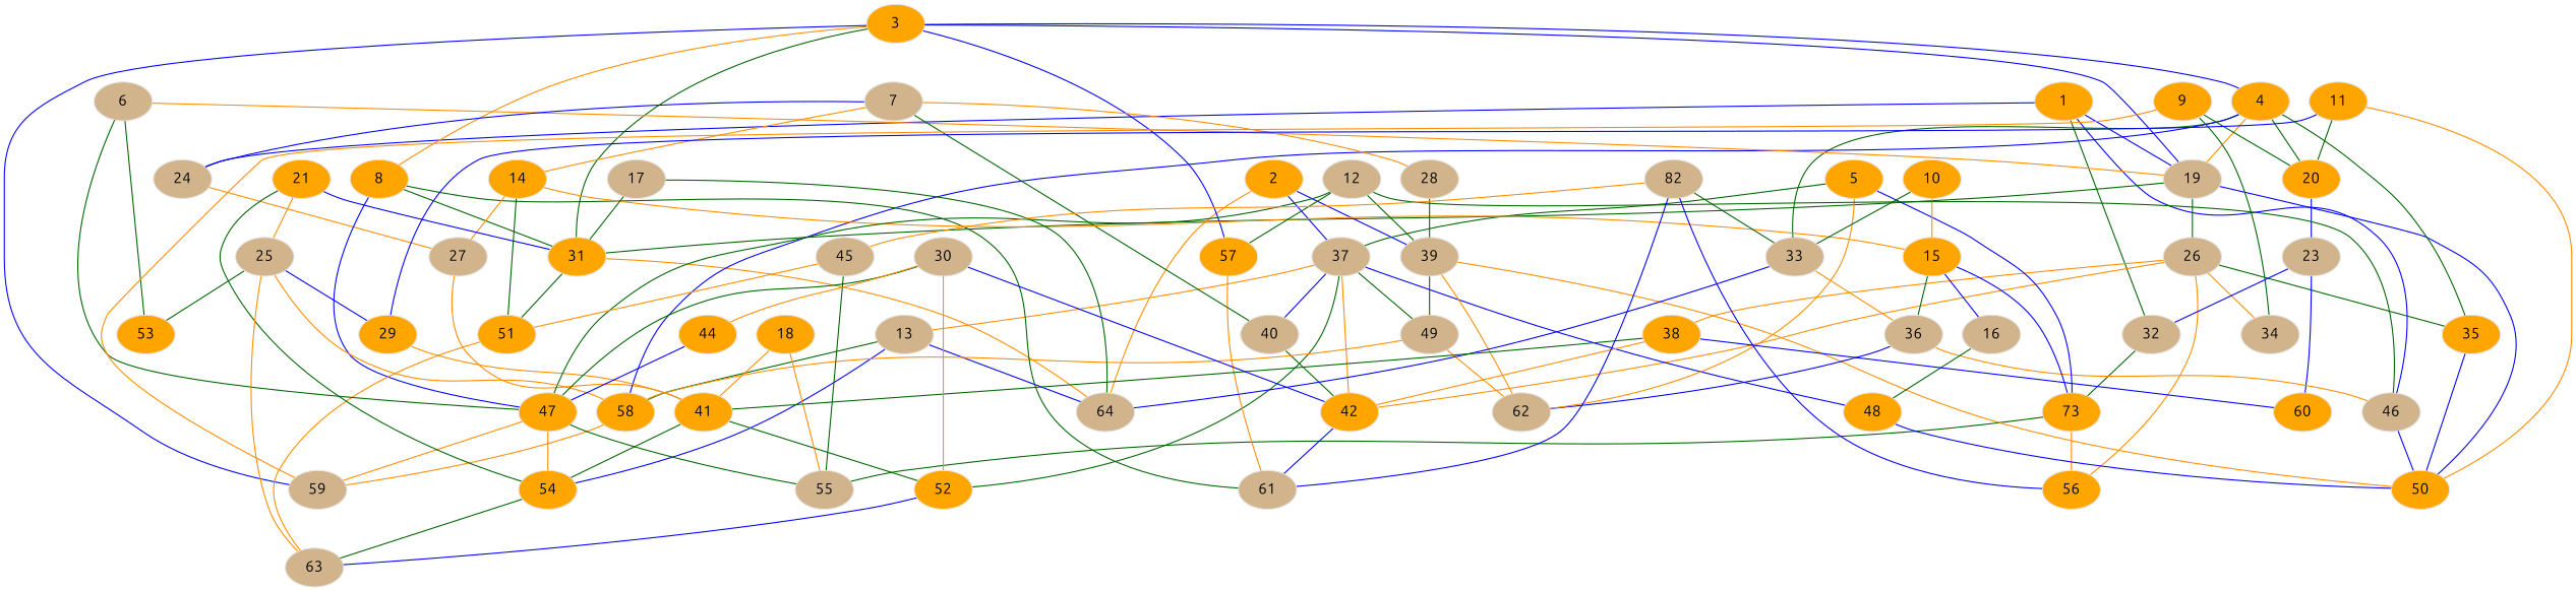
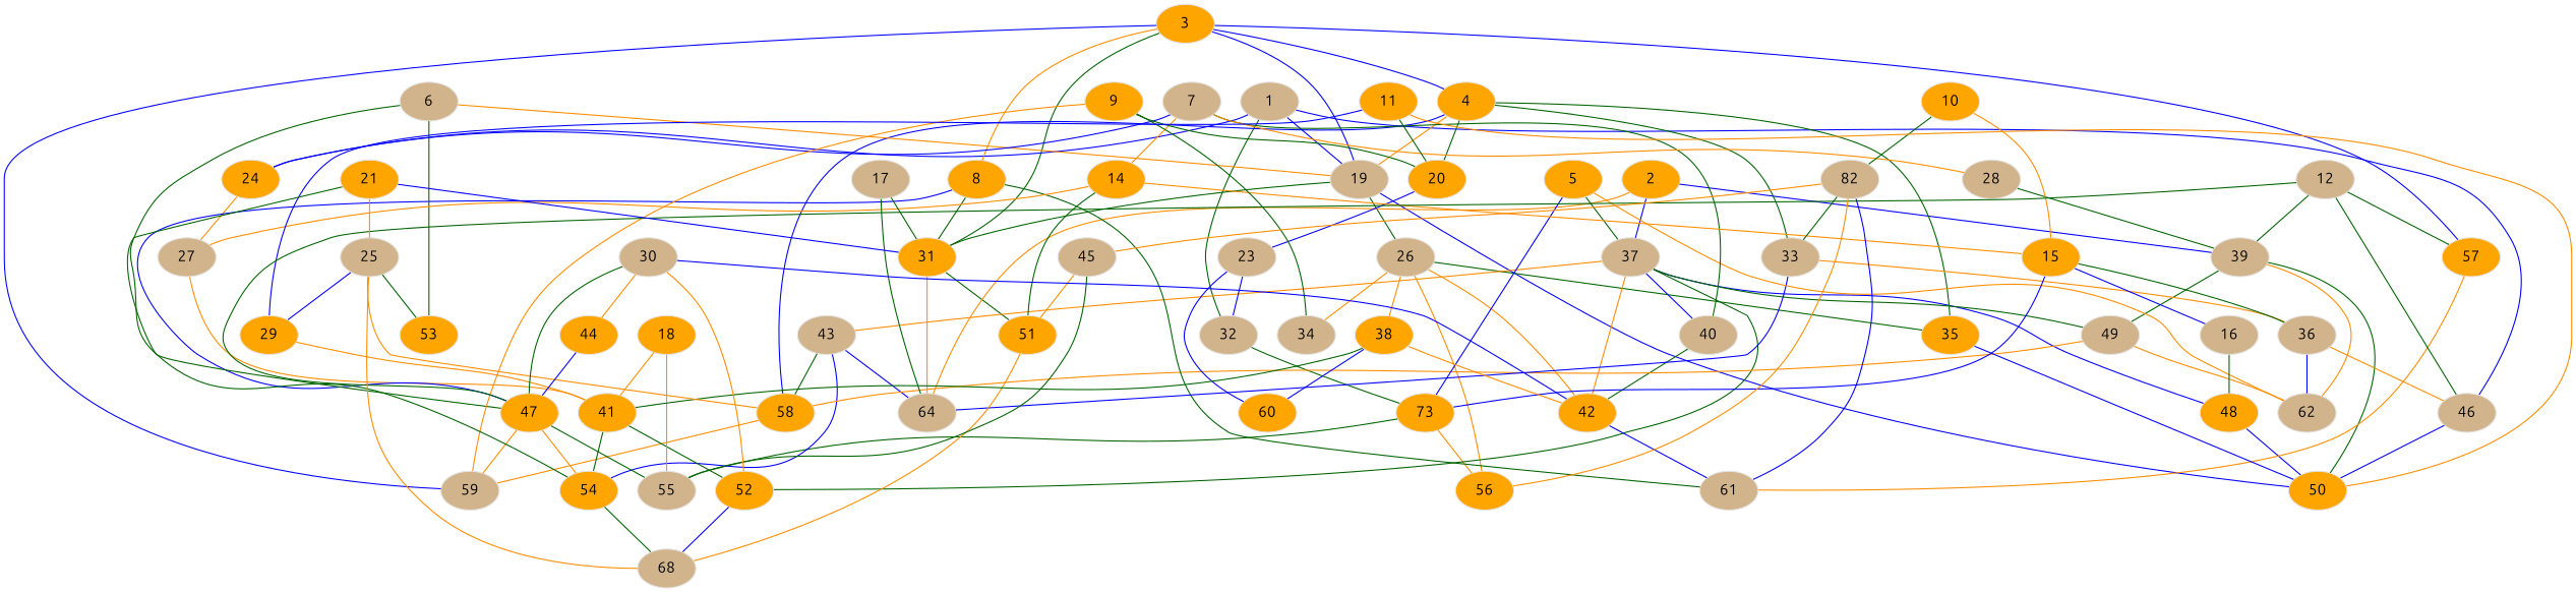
  graph {
    fontname=Ubuntu
    node [color=gray90 fillcolor=tan fontname=Ubuntu style=filled]
    edge [color=darkgreen fontname=Ubuntu]
-   1 [fillcolor=orange]
+   1
    19
-   24
+   24 [fillcolor=orange]
    32
    46
    31 [fillcolor=orange]
    50 [fillcolor=orange]
    26
    27
    n10 [fillcolor=orange label=73]
    2 [fillcolor=orange]
    37
    39
    64
-   13
+   13 [label=43]
    40
    48 [fillcolor=orange]
    42 [fillcolor=orange]
    52 [fillcolor=orange]
    49
    62
    3 [fillcolor=orange]
    4 [fillcolor=orange]
    8 [fillcolor=orange]
    57 [fillcolor=orange]
    59
    20 [fillcolor=orange]
    33
    35 [fillcolor=orange]
    58 [fillcolor=orange]
    47 [fillcolor=orange]
    61
    51 [fillcolor=orange]
    23
    36
    5 [fillcolor=orange]
    54 [fillcolor=orange]
    55
    56 [fillcolor=orange]
    6
    53 [fillcolor=orange]
    7
    14 [fillcolor=orange]
    28
    15 [fillcolor=orange]
    9 [fillcolor=orange]
    34
    10 [fillcolor=orange]
    16
    11 [fillcolor=orange]
    29 [fillcolor=orange]
    41 [fillcolor=orange]
    12
-   63
+   63 [label=68]
    17
    18 [fillcolor=orange]
    38 [fillcolor=orange]
    60 [fillcolor=orange]
    21 [fillcolor=orange]
    25
    n61 [label=82]
    45
    30
    44 [fillcolor=orange]
    1 -- 19 [color=blue]
    1 -- 24 [color=blue]
    1 -- 32
    1 -- 46 [color=blue]
    19 -- 31
    19 -- 50 [color=blue]
    19 -- 26
    24 -- 27 [color=darkorange]
    32 -- n10
    46 -- 50 [color=blue]
    31 -- 64 [color=darkorange]
    31 -- 51
    26 -- 42 [color=darkorange]
    26 -- 35
    26 -- 56 [color=darkorange]
    26 -- 34 [color=darkorange]
    26 -- 38 [color=darkorange]
    27 -- 41 [color=darkorange]
    n10 -- 55
    n10 -- 56 [color=darkorange]
    2 -- 37 [color=blue]
    2 -- 39 [color=blue]
    2 -- 64 [color=darkorange]
    37 -- 13 [color=darkorange]
    37 -- 40 [color=blue]
    37 -- 48 [color=blue]
    37 -- 42 [color=darkorange]
    37 -- 52
    37 -- 49
-   39 -- 50 [color=darkorange]
+   39 -- 50
    39 -- 49
    39 -- 62 [color=darkorange]
    13 -- 64 [color=blue]
    13 -- 58
    13 -- 54 [color=blue]
    40 -- 42
    48 -- 50 [color=blue]
    42 -- 61 [color=blue]
    52 -- 63 [color=blue]
    49 -- 62 [color=darkorange]
    49 -- 58 [color=darkorange]
    3 -- 19 [color=blue]
    3 -- 31
    3 -- 4 [color=blue]
    3 -- 8 [color=darkorange]
    3 -- 57 [color=blue]
    3 -- 59 [color=blue]
    4 -- 19 [color=darkorange]
    4 -- 20
    4 -- 33
    4 -- 35
    4 -- 58 [color=blue]
    8 -- 31
    8 -- 47 [color=blue]
    8 -- 61
    57 -- 61 [color=darkorange]
    20 -- 23 [color=blue]
    33 -- 64 [color=blue]
    33 -- 36 [color=darkorange]
    35 -- 50 [color=blue]
    58 -- 59 [color=darkorange]
    47 -- 59 [color=darkorange]
    47 -- 54 [color=darkorange]
    47 -- 55
    51 -- 63 [color=darkorange]
    23 -- 32 [color=blue]
    23 -- 60 [color=blue]
    36 -- 46 [color=darkorange]
    36 -- 62 [color=blue]
    5 -- n10 [color=blue]
    5 -- 37
    5 -- 62 [color=darkorange]
    54 -- 63
    6 -- 19 [color=darkorange]
    6 -- 47
    6 -- 53
    7 -- 24 [color=blue]
    7 -- 40
    7 -- 14 [color=darkorange]
    7 -- 28 [color=darkorange]
    14 -- 27 [color=darkorange]
    14 -- 51
    14 -- 15 [color=darkorange]
    28 -- 39
    15 -- n10 [color=blue]
    15 -- 36
    15 -- 16 [color=blue]
    9 -- 59 [color=darkorange]
    9 -- 20
    9 -- 34
-   10 -- 33
+   10 -- n61
    10 -- 15 [color=darkorange]
    16 -- 48
    11 -- 50 [color=darkorange]
    11 -- 20
    11 -- 29 [color=blue]
    29 -- 41 [color=darkorange]
    41 -- 52
    41 -- 54
    12 -- 46
    12 -- 39
    12 -- 57
    12 -- 47
    17 -- 31
    17 -- 64
    18 -- 55 [color=darkorange]
    18 -- 41 [color=darkorange]
    38 -- 42 [color=darkorange]
    38 -- 41
    38 -- 60 [color=blue]
    21 -- 31 [color=blue]
    21 -- 54
    21 -- 25 [color=darkorange]
    25 -- 58 [color=darkorange]
    25 -- 53
    25 -- 29 [color=blue]
    25 -- 63 [color=darkorange]
    n61 -- 33
    n61 -- 61 [color=blue]
-   n61 -- 56 [color=blue]
+   n61 -- 56 [color=darkorange]
    n61 -- 45 [color=darkorange]
    45 -- 51 [color=darkorange]
    45 -- 55
    30 -- 42 [color=blue]
    30 -- 52 [color=darkorange]
    30 -- 47
    30 -- 44 [color=darkorange]
    44 -- 47 [color=blue]
  }
